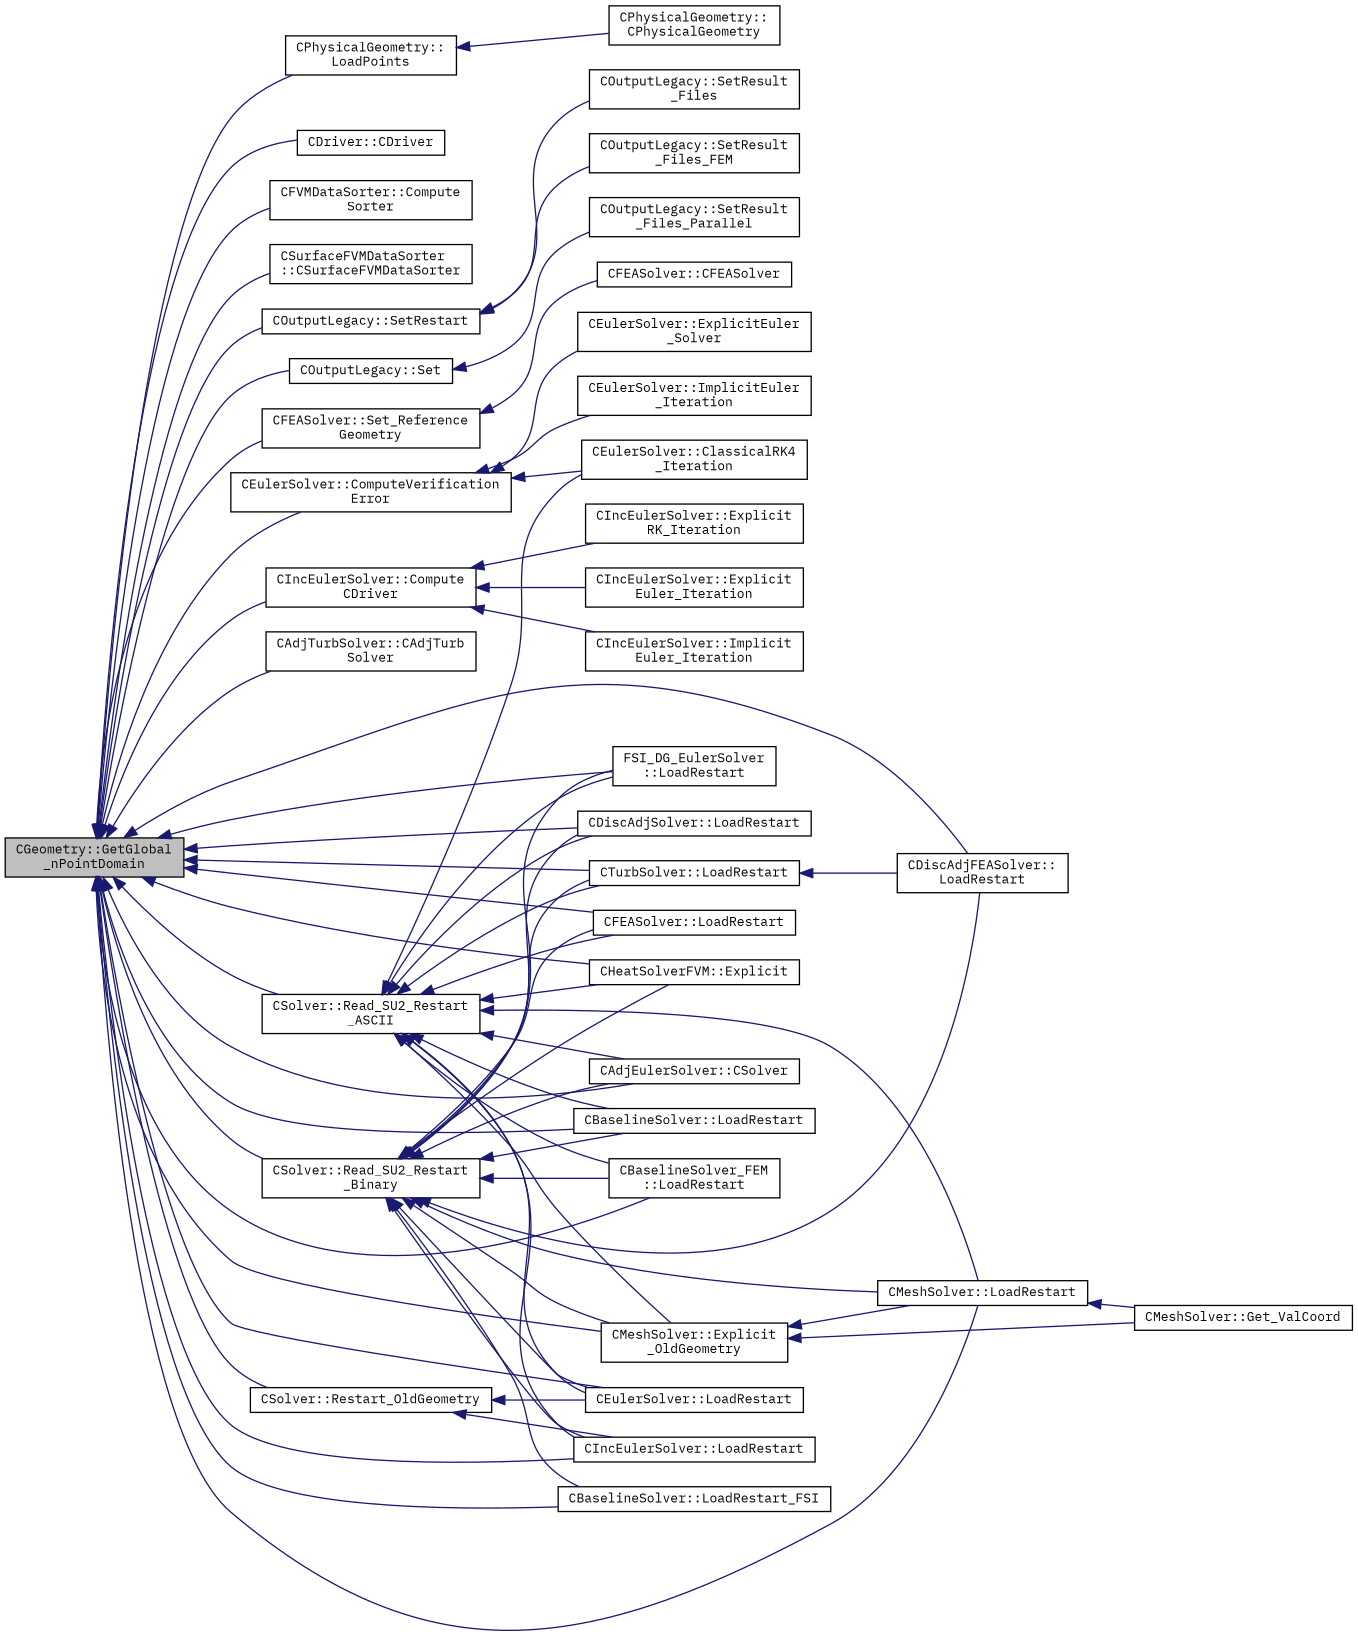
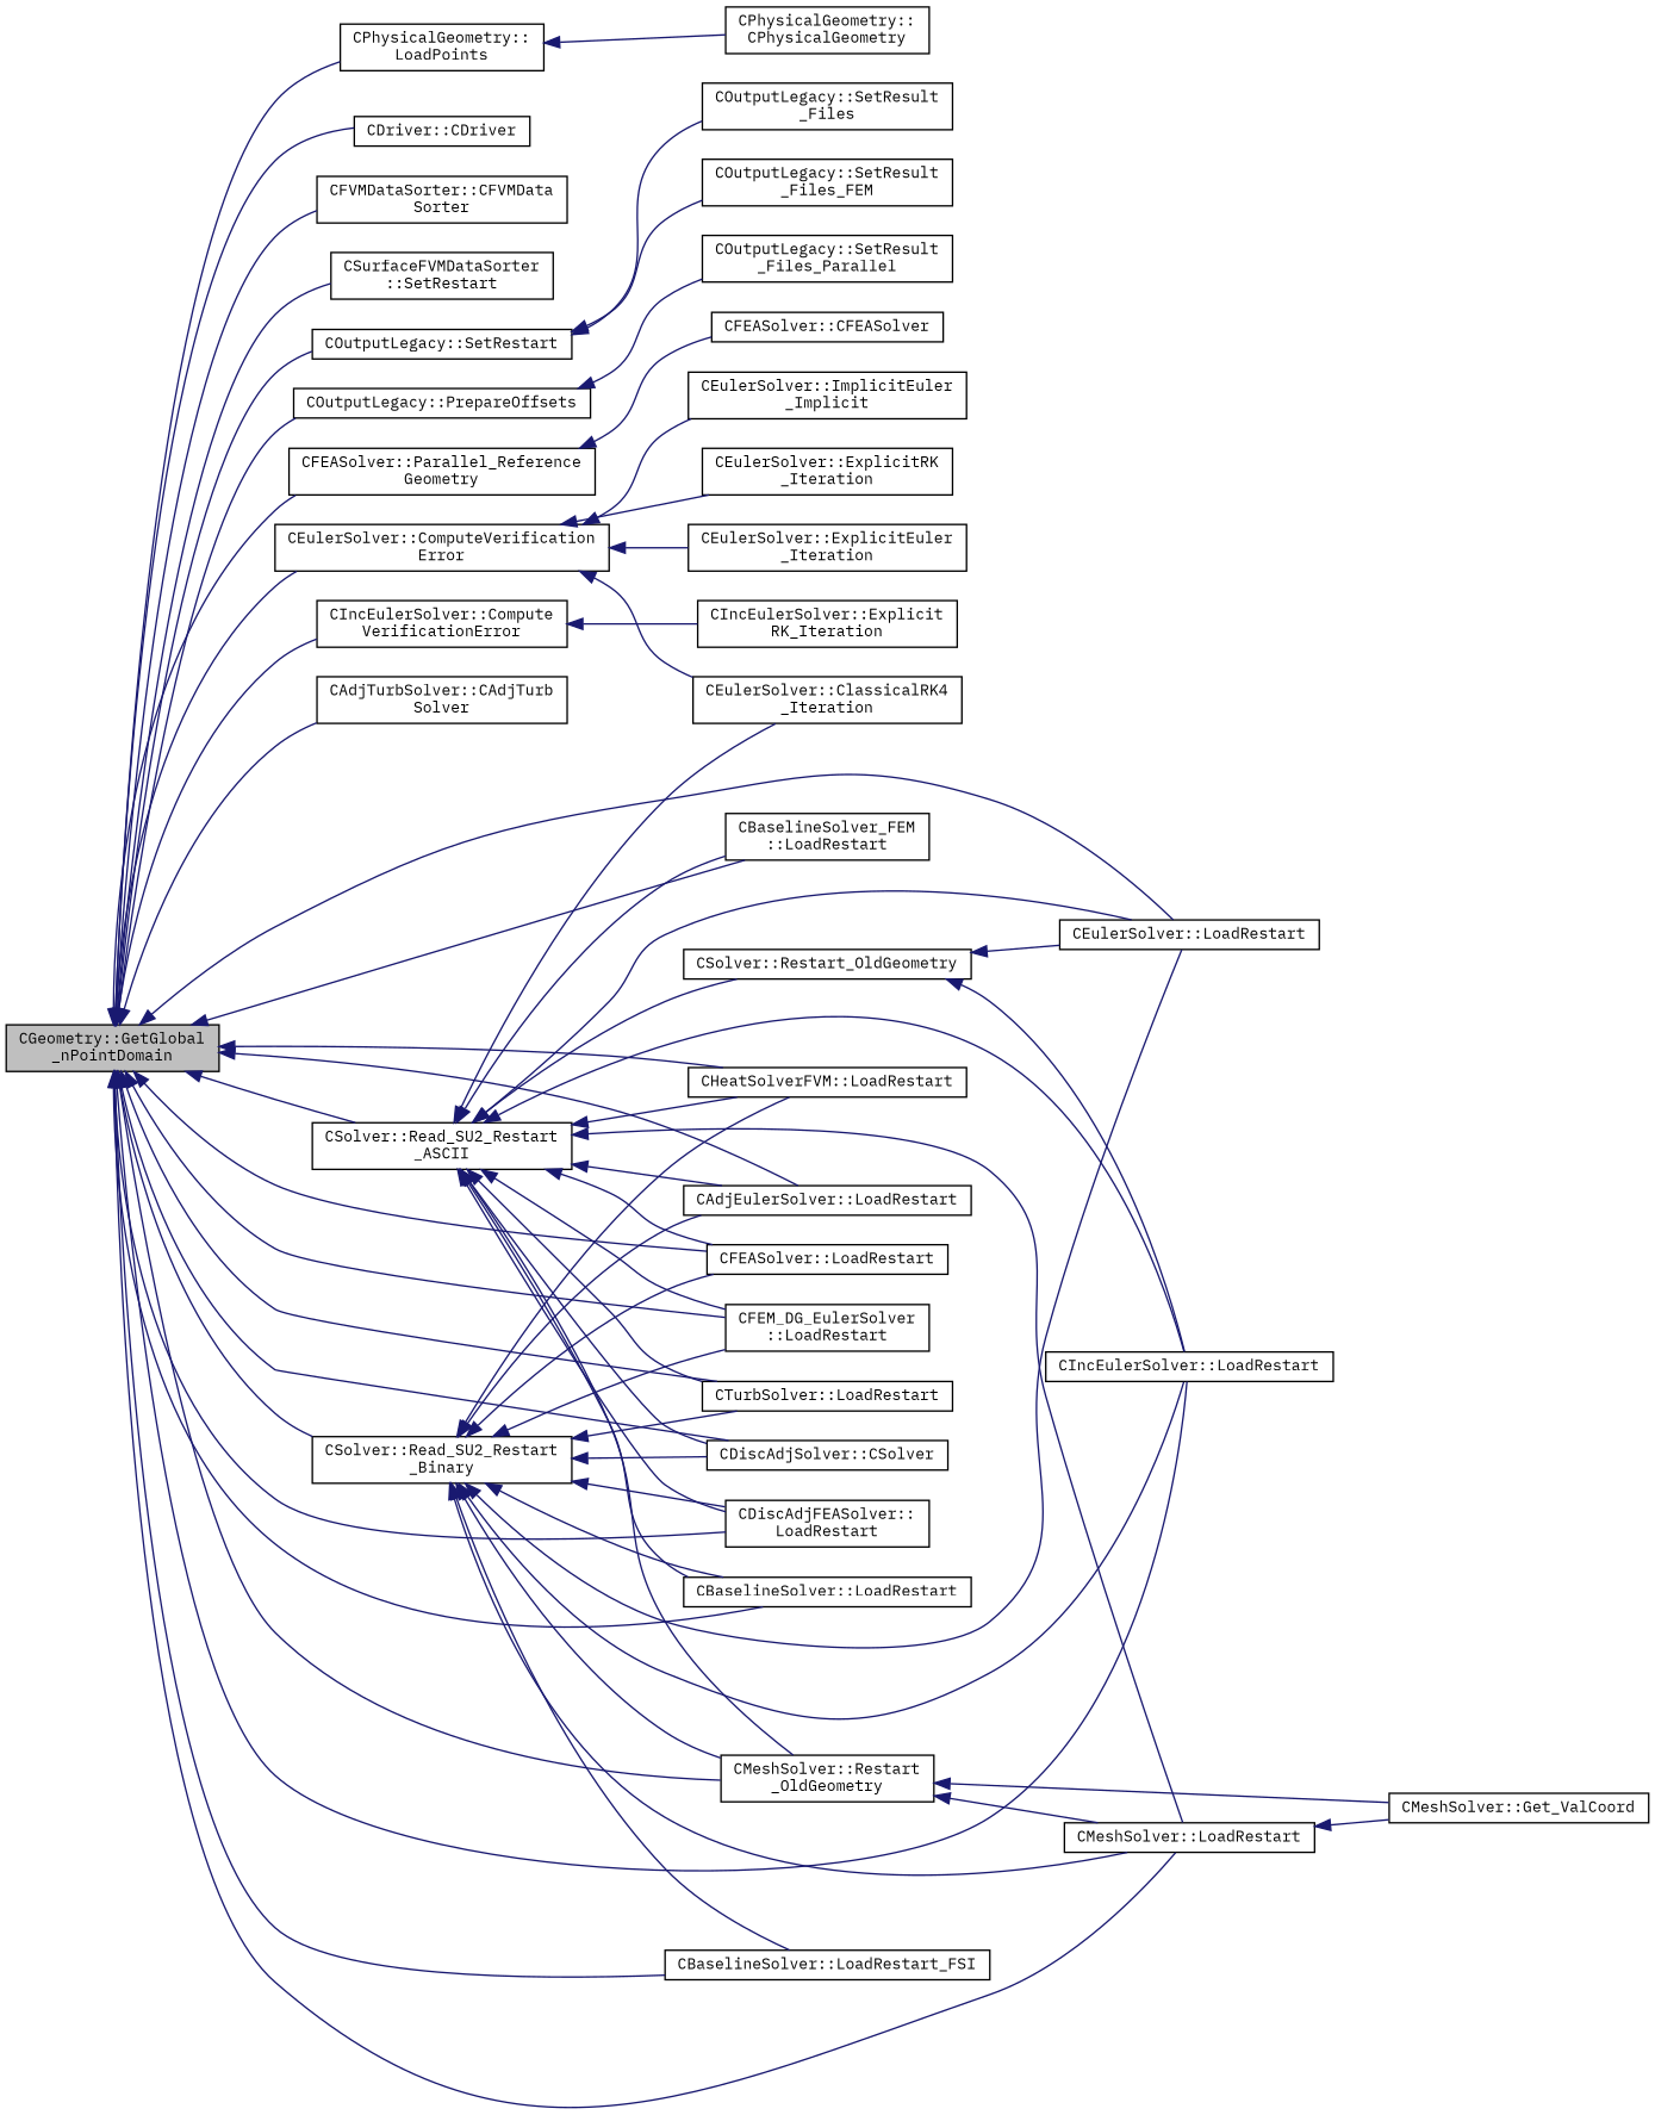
  digraph {
    fontname="IBM Plex Mono"
    rankdir=LR
    node [color=black fillcolor=white fontname="IBM Plex Mono" fontsize=10 shape=record style=filled]
    edge [color=midnightblue dir=back fontname="IBM Plex Mono" fontsize=10 labelfontname=Helvetica labelfontsize=10 style=solid]
    n1 [fillcolor=grey75 fontcolor=black height=0.2 label="CGeometry::GetGlobal\l_nPointDomain" width=0.4]
    n2 [height=0.2 label="CPhysicalGeometry::\lLoadPoints" width=0.4]
    n3 [height=0.2 label="CDriver::CDriver" width=0.4]
-   n4 [height=0.2 label="CFVMDataSorter::Compute\lSorter" width=0.4]
-   n5 [height=0.2 label="CSurfaceFVMDataSorter\l::CSurfaceFVMDataSorter" width=0.4]
+   n4 [height=0.2 label="CFVMDataSorter::CFVMData\lSorter" width=0.4]
+   n5 [height=0.2 label="CSurfaceFVMDataSorter\l::SetRestart" width=0.4]
    n6 [height=0.2 label="COutputLegacy::SetRestart" width=0.4]
-   n7 [height=0.2 label="COutputLegacy::Set" width=0.4]
-   n8 [height=0.2 label="CDiscAdjSolver::LoadRestart" width=0.4]
+   n7 [height=0.2 label="COutputLegacy::PrepareOffsets" width=0.4]
+   n8 [height=0.2 label="CDiscAdjSolver::CSolver" width=0.4]
    n9 [height=0.2 label="CDiscAdjFEASolver::\lLoadRestart" width=0.4]
-   n10 [height=0.2 label="CAdjEulerSolver::CSolver" width=0.4]
+   n10 [height=0.2 label="CAdjEulerSolver::LoadRestart" width=0.4]
    n11 [height=0.2 label="CAdjTurbSolver::CAdjTurb\lSolver" width=0.4]
-   n12 [height=0.2 label="CFEASolver::Set_Reference\lGeometry" width=0.4]
+   n12 [height=0.2 label="CFEASolver::Parallel_Reference\lGeometry" width=0.4]
    n13 [height=0.2 label="CFEASolver::LoadRestart" width=0.4]
-   n14 [height=0.2 label="CHeatSolverFVM::Explicit" width=0.4]
+   n14 [height=0.2 label="CHeatSolverFVM::LoadRestart" width=0.4]
    n15 [height=0.2 label="CEulerSolver::ComputeVerification\lError" width=0.4]
    n16 [height=0.2 label="CEulerSolver::LoadRestart" width=0.4]
-   n17 [height=0.2 label="FSI_DG_EulerSolver\l::LoadRestart" width=0.4]
-   n18 [height=0.2 label="CIncEulerSolver::Compute\lCDriver" width=0.4]
+   n17 [height=0.2 label="CFEM_DG_EulerSolver\l::LoadRestart" width=0.4]
+   n18 [height=0.2 label="CIncEulerSolver::Compute\lVerificationError" width=0.4]
    n19 [height=0.2 label="CIncEulerSolver::LoadRestart" width=0.4]
    n20 [height=0.2 label="CTurbSolver::LoadRestart" width=0.4]
    n21 [height=0.2 label="CSolver::Restart_OldGeometry" width=0.4]
    n22 [height=0.2 label="CSolver::Read_SU2_Restart\l_ASCII" width=0.4]
    n23 [height=0.2 label="CBaselineSolver::LoadRestart" width=0.4]
    n24 [height=0.2 label="CBaselineSolver::LoadRestart_FSI" width=0.4]
    n25 [height=0.2 label="CBaselineSolver_FEM\l::LoadRestart" width=0.4]
    n26 [height=0.2 label="CMeshSolver::LoadRestart" width=0.4]
-   n27 [height=0.2 label="CMeshSolver::Explicit\l_OldGeometry" width=0.4]
+   n27 [height=0.2 label="CMeshSolver::Restart\l_OldGeometry" width=0.4]
    n28 [height=0.2 label="CSolver::Read_SU2_Restart\l_Binary" width=0.4]
    n29 [height=0.2 label="CPhysicalGeometry::\lCPhysicalGeometry" width=0.4]
    n30 [height=0.2 label="COutputLegacy::SetResult\l_Files" width=0.4]
    n31 [height=0.2 label="COutputLegacy::SetResult\l_Files_FEM" width=0.4]
    n32 [height=0.2 label="COutputLegacy::SetResult\l_Files_Parallel" width=0.4]
    n33 [height=0.2 label="CFEASolver::CFEASolver" width=0.4]
+   n34 [height=0.2 label="CEulerSolver::ExplicitRK\l_Iteration" width=0.4]
    n35 [height=0.2 label="CEulerSolver::ClassicalRK4\l_Iteration" width=0.4]
-   n36 [height=0.2 label="CEulerSolver::ExplicitEuler\l_Solver" width=0.4]
-   n37 [height=0.2 label="CEulerSolver::ImplicitEuler\l_Iteration" width=0.4]
+   n36 [height=0.2 label="CEulerSolver::ExplicitEuler\l_Iteration" width=0.4]
+   n37 [height=0.2 label="CEulerSolver::ImplicitEuler\l_Implicit" width=0.4]
    n38 [height=0.2 label="CIncEulerSolver::Explicit\lRK_Iteration" width=0.4]
-   n39 [height=0.2 label="CIncEulerSolver::Explicit\lEuler_Iteration" width=0.4]
-   n40 [height=0.2 label="CIncEulerSolver::Implicit\lEuler_Iteration" width=0.4]
    n41 [height=0.2 label="CMeshSolver::Get_ValCoord" width=0.4]
    n1 -> n2
    n1 -> n3
    n1 -> n4
    n1 -> n5
    n1 -> n6
    n1 -> n7
    n1 -> n8
    n1 -> n9
    n1 -> n10
    n1 -> n11
    n1 -> n12
    n1 -> n13
    n1 -> n14
    n1 -> n15
    n1 -> n16
    n1 -> n17
    n1 -> n18
    n1 -> n19
    n1 -> n20
-   n1 -> n21
+   n22 -> n21
    n1 -> n22
    n1 -> n23
    n1 -> n24
    n1 -> n25
    n1 -> n26
    n1 -> n27
    n1 -> n28
    n2 -> n29
    n6 -> n30
    n6 -> n31
    n7 -> n32
    n12 -> n33
+   n15 -> n34
    n15 -> n35
    n15 -> n36
    n15 -> n37
    n18 -> n38
-   n18 -> n39
-   n18 -> n40
    n21 -> n16
    n21 -> n19
    n22 -> n8
-   n20 -> n9
+   n22 -> n9
    n22 -> n10
    n22 -> n13
    n22 -> n14
    n22 -> n16
    n22 -> n17
    n22 -> n19
    n22 -> n20
    n22 -> n23
    n22 -> n25
    n22 -> n26
    n22 -> n27
    n22 -> n35
    n26 -> n41
    n27 -> n26
    n27 -> n41
    n28 -> n8
    n28 -> n9
    n28 -> n10
    n28 -> n13
    n28 -> n14
    n28 -> n16
    n28 -> n17
    n28 -> n19
    n28 -> n20
    n28 -> n23
    n28 -> n24
-   n28 -> n25
    n28 -> n26
    n28 -> n27
  }
